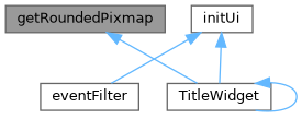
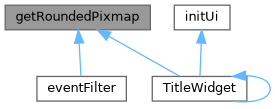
  digraph {
    rankdir=TB
    node [color=grey40 fillcolor=white fontname=Helvetica fontsize=10 shape=box style=filled]
    edge [color=steelblue1 dir=back fontname=Helvetica fontsize=10 labelfontname=Helvetica labelfontsize=10 style=solid]
    n1 [color=gray40 fillcolor=grey60 fontcolor=black height=0.2 label=getRoundedPixmap width=0.4]
    n2 [height=0.2 label=eventFilter width=0.4]
    n3 [height=0.2 label=TitleWidget width=0.4]
    n4 [height=0.2 label=initUi width=0.4]
-   n4 -> n2
+   n1 -> n2
    n1 -> n3
    n3 -> n3
    n4 -> n3
  }
